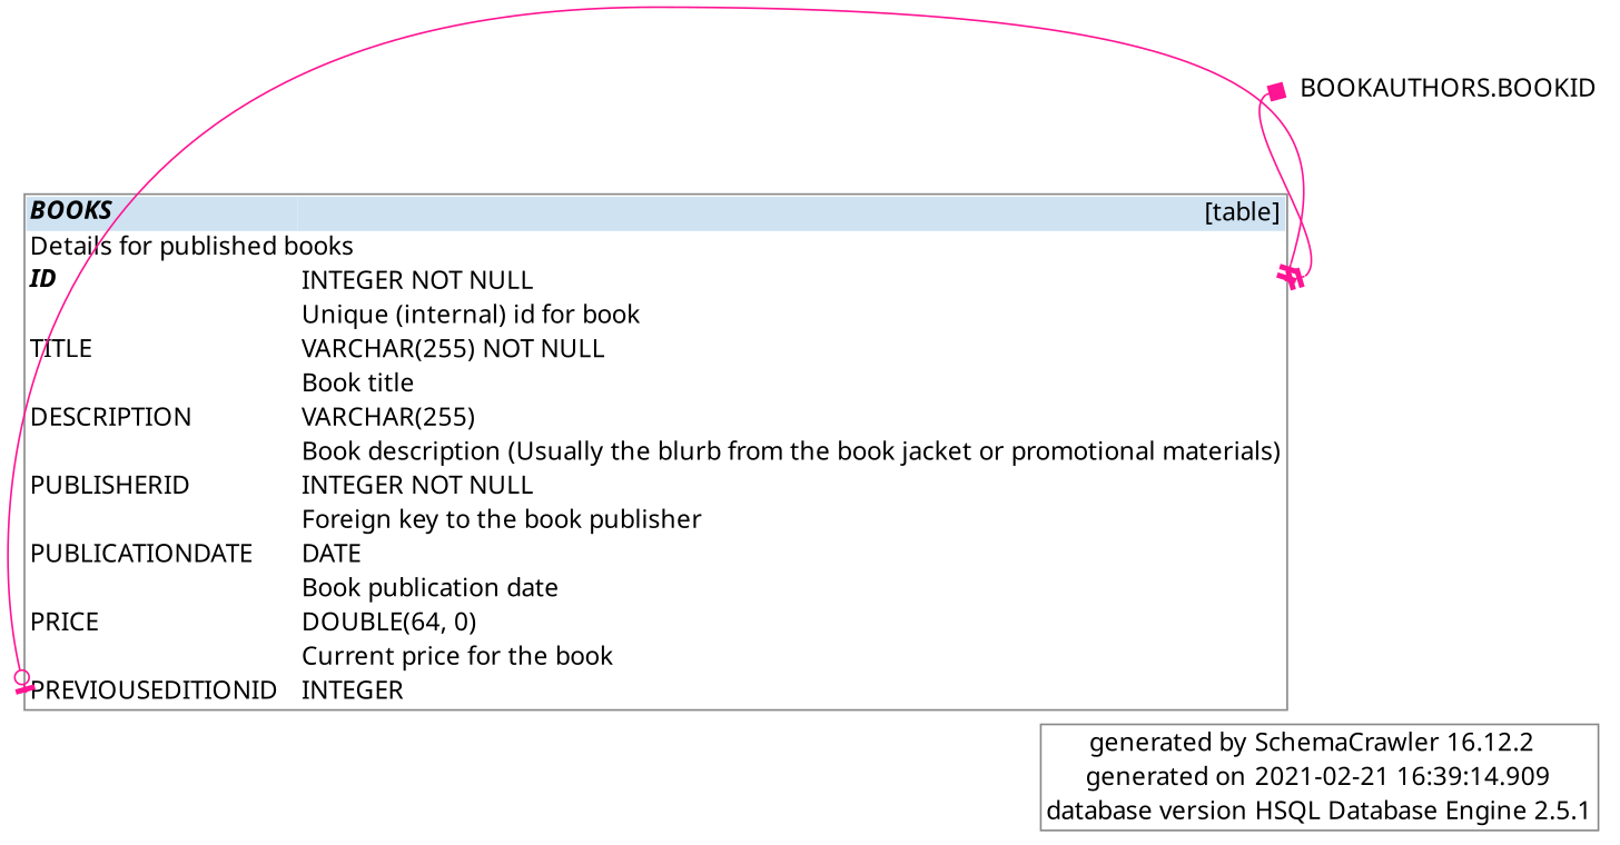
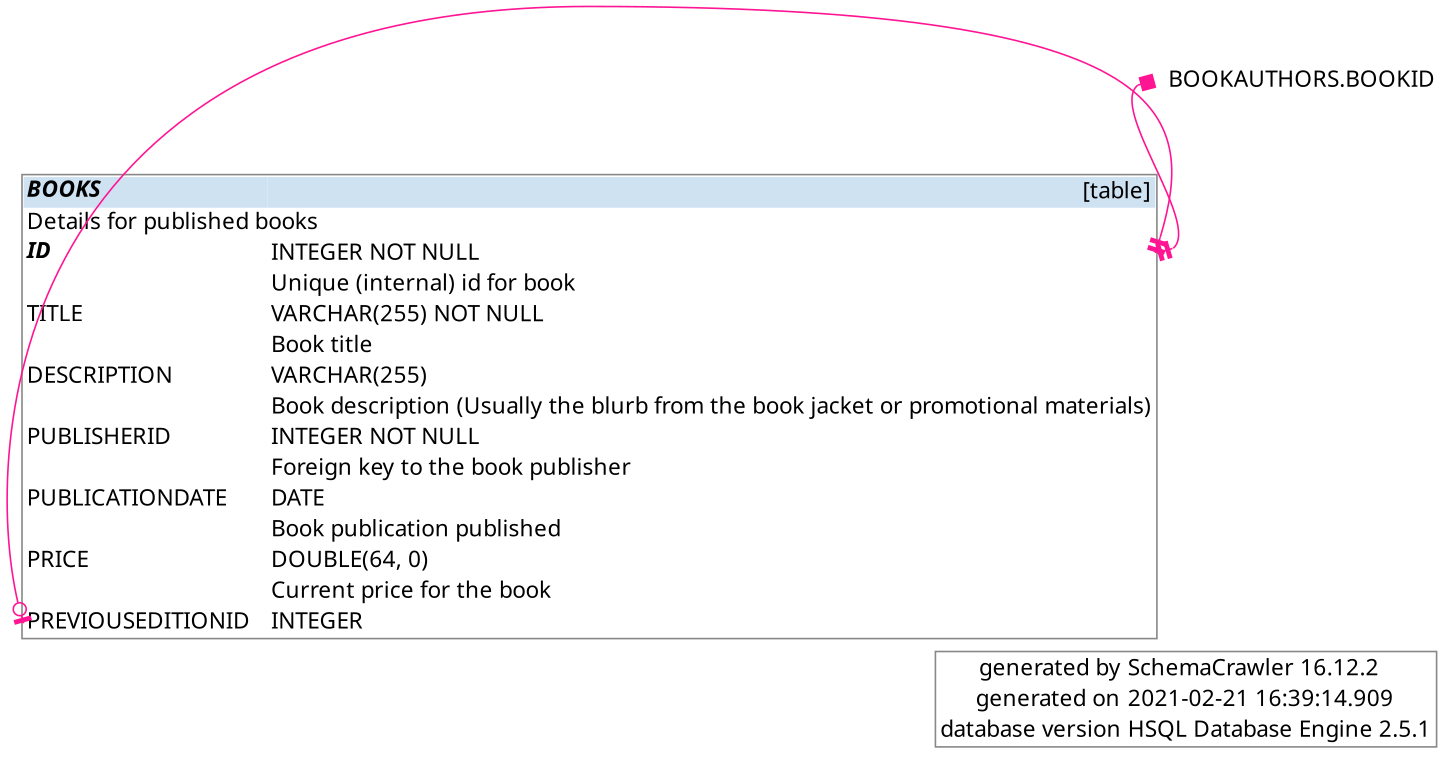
  digraph {
    fontname="Noto Sans"
    label=<       <table border="1" cellborder="0" cellspacing="0" color="#888888"> 	<tr> 		<td align='right'>generated by</td> 		<td align='left'>SchemaCrawler 16.12.2</td> 	</tr> 	<tr> 		<td align='right'>generated on</td> 		<td align='left'>2021-02-21 16:39:14.909</td> 	</tr> 	<tr> 		<td align='right'>database version</td> 		<td align='left'>HSQL Database Engine 2.5.1</td> 	</tr>       </table>     >
    labeljust=r
    rankdir=TB
    node [fontname="Noto Sans" shape=none]
    edge [arrowhead=teetee dir=both fontname="Noto Sans" headport="id_a0284c72.end:e" style=solid color=deeppink]
-   n1 [label=<       <table border="1" cellborder="0" cellspacing="0" color="#888888"> 	<tr> 		<td colspan='2' bgcolor='#CEE2F2' align='left'><b><i>BOOKS</i></b></td> 		<td bgcolor='#CEE2F2' align='right'>[table]</td> 	</tr> 	<tr> 		<td colspan='3' align='left'>Details for published books</td> 	</tr> 	<tr> 		<td port='id_a0284c72.start' align='left'><b><i>ID</i></b></td> 		<td align='left'> </td> 		<td port='id_a0284c72.end' align='left'>INTEGER NOT NULL</td> 	</tr> 	<tr> 		<td align='left'></td> 		<td align='left'> </td> 		<td align='left'>Unique (internal) id for book</td> 	</tr> 	<tr> 		<td port='title_a4ea6d8f.start' align='left'>TITLE</td> 		<td align='left'> </td> 		<td port='title_a4ea6d8f.end' align='left'>VARCHAR(255) NOT NULL</td> 	</tr> 	<tr> 		<td align='left'></td> 		<td align='left'> </td> 		<td align='left'>Book title</td> 	</tr> 	<tr> 		<td port='description_b9b15b33.start' align='left'>DESCRIPTION</td> 		<td align='left'> </td> 		<td port='description_b9b15b33.end' align='left'>VARCHAR(255)</td> 	</tr> 	<tr> 		<td align='left'></td> 		<td align='left'> </td> 		<td align='left'>Book description (Usually the blurb from the book jacket or promotional materials)</td> 	</tr> 	<tr> 		<td port='publisherid_fbe0f74e.start' align='left'>PUBLISHERID</td> 		<td align='left'> </td> 		<td port='publisherid_fbe0f74e.end' align='left'>INTEGER NOT NULL</td> 	</tr> 	<tr> 		<td align='left'></td> 		<td align='left'> </td> 		<td align='left'>Foreign key to the book publisher</td> 	</tr> 	<tr> 		<td port='publicationdate_3a757b11.start' align='left'>PUBLICATIONDATE</td> 		<td align='left'> </td> 		<td port='publicationdate_3a757b11.end' align='left'>DATE</td> 	</tr> 	<tr> 		<td align='left'></td> 		<td align='left'> </td> 		<td align='left'>Book publication date</td> 	</tr> 	<tr> 		<td port='price_a4b5fc80.start' align='left'>PRICE</td> 		<td align='left'> </td> 		<td port='price_a4b5fc80.end' align='left'>DOUBLE(64, 0)</td> 	</tr> 	<tr> 		<td align='left'></td> 		<td align='left'> </td> 		<td align='left'>Current price for the book</td> 	</tr> 	<tr> 		<td port='previouseditionid_6cf39979.start' align='left'>PREVIOUSEDITIONID</td> 		<td align='left'> </td> 		<td port='previouseditionid_6cf39979.end' align='left'>INTEGER</td> 	</tr>       </table>     >]
+   n1 [label=<       <table border="1" cellborder="0" cellspacing="0" color="#888888"> 	<tr> 		<td colspan='2' bgcolor='#CEE2F2' align='left'><b><i>BOOKS</i></b></td> 		<td bgcolor='#CEE2F2' align='right'>[table]</td> 	</tr> 	<tr> 		<td colspan='3' align='left'>Details for published books</td> 	</tr> 	<tr> 		<td port='id_a0284c72.start' align='left'><b><i>ID</i></b></td> 		<td align='left'> </td> 		<td port='id_a0284c72.end' align='left'>INTEGER NOT NULL</td> 	</tr> 	<tr> 		<td align='left'></td> 		<td align='left'> </td> 		<td align='left'>Unique (internal) id for book</td> 	</tr> 	<tr> 		<td port='title_a4ea6d8f.start' align='left'>TITLE</td> 		<td align='left'> </td> 		<td port='title_a4ea6d8f.end' align='left'>VARCHAR(255) NOT NULL</td> 	</tr> 	<tr> 		<td align='left'></td> 		<td align='left'> </td> 		<td align='left'>Book title</td> 	</tr> 	<tr> 		<td port='description_b9b15b33.start' align='left'>DESCRIPTION</td> 		<td align='left'> </td> 		<td port='description_b9b15b33.end' align='left'>VARCHAR(255)</td> 	</tr> 	<tr> 		<td align='left'></td> 		<td align='left'> </td> 		<td align='left'>Book description (Usually the blurb from the book jacket or promotional materials)</td> 	</tr> 	<tr> 		<td port='publisherid_fbe0f74e.start' align='left'>PUBLISHERID</td> 		<td align='left'> </td> 		<td port='publisherid_fbe0f74e.end' align='left'>INTEGER NOT NULL</td> 	</tr> 	<tr> 		<td align='left'></td> 		<td align='left'> </td> 		<td align='left'>Foreign key to the book publisher</td> 	</tr> 	<tr> 		<td port='publicationdate_3a757b11.start' align='left'>PUBLICATIONDATE</td> 		<td align='left'> </td> 		<td port='publicationdate_3a757b11.end' align='left'>DATE</td> 	</tr> 	<tr> 		<td align='left'></td> 		<td align='left'> </td> 		<td align='left'>Book publication published</td> 	</tr> 	<tr> 		<td port='price_a4b5fc80.start' align='left'>PRICE</td> 		<td align='left'> </td> 		<td port='price_a4b5fc80.end' align='left'>DOUBLE(64, 0)</td> 	</tr> 	<tr> 		<td align='left'></td> 		<td align='left'> </td> 		<td align='left'>Current price for the book</td> 	</tr> 	<tr> 		<td port='previouseditionid_6cf39979.start' align='left'>PREVIOUSEDITIONID</td> 		<td align='left'> </td> 		<td port='previouseditionid_6cf39979.end' align='left'>INTEGER</td> 	</tr>       </table>     >]
    n2 [label=<BOOKAUTHORS.BOOKID>]
    n1 -> n1 [arrowtail=teeodot tailport="previouseditionid_6cf39979.start:w"]
    n2 -> n1 [arrowtail=box tailport=w]
  }
